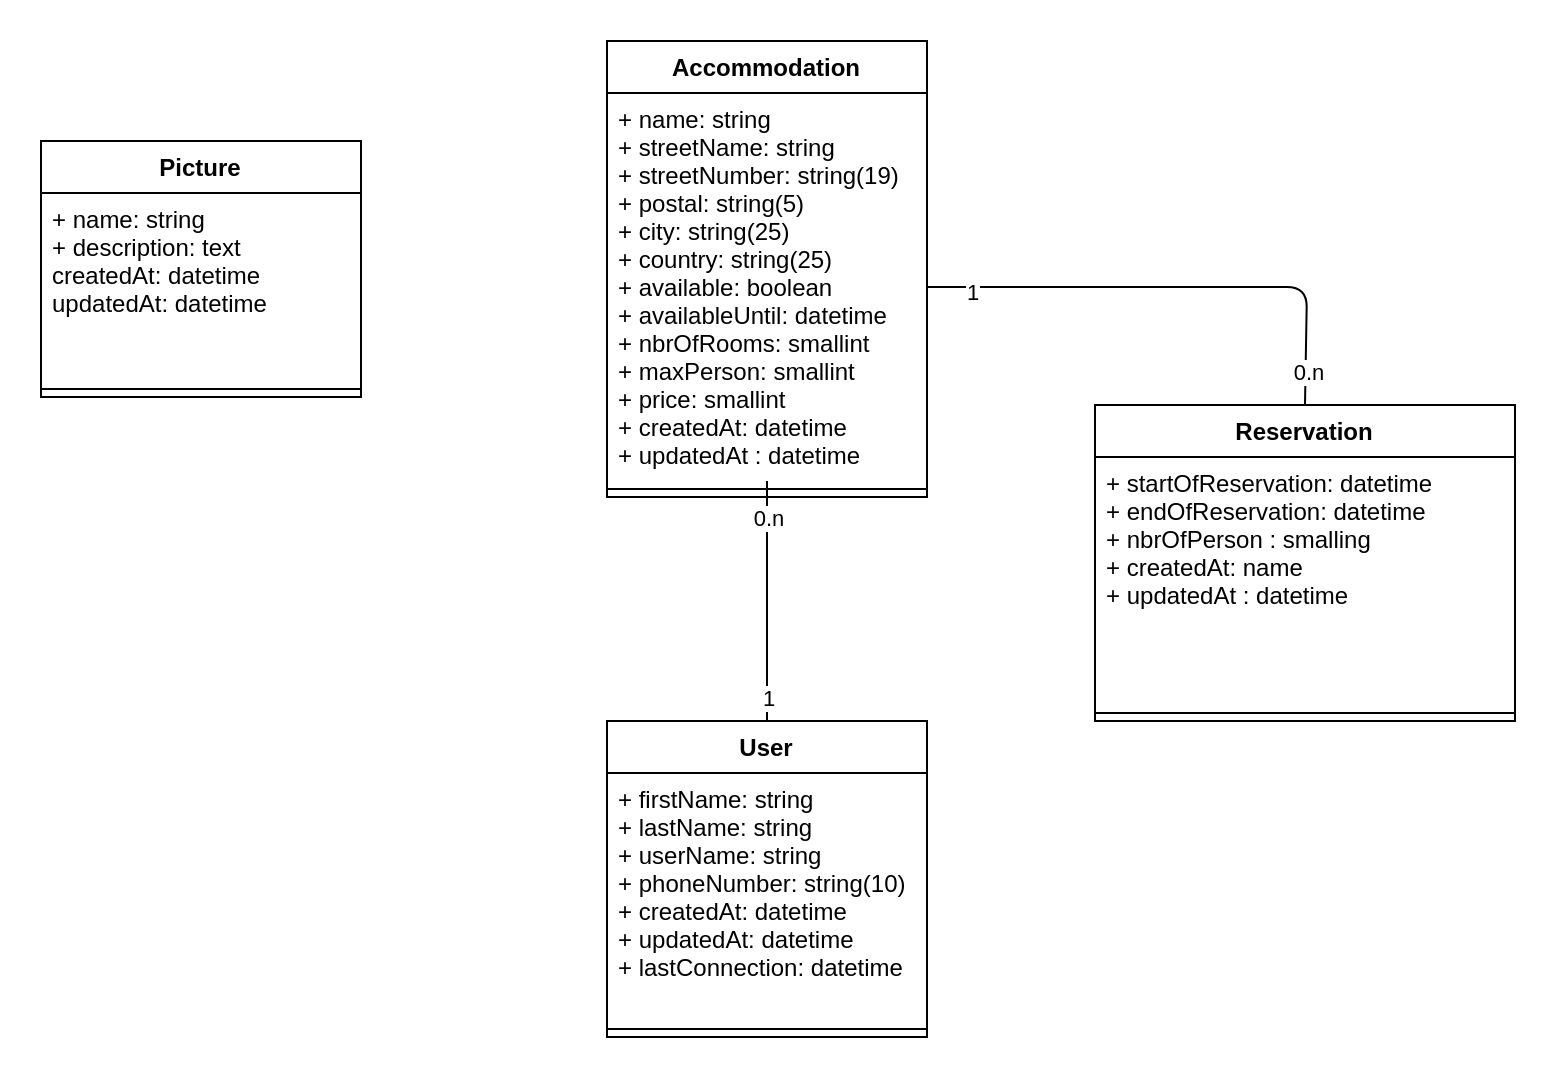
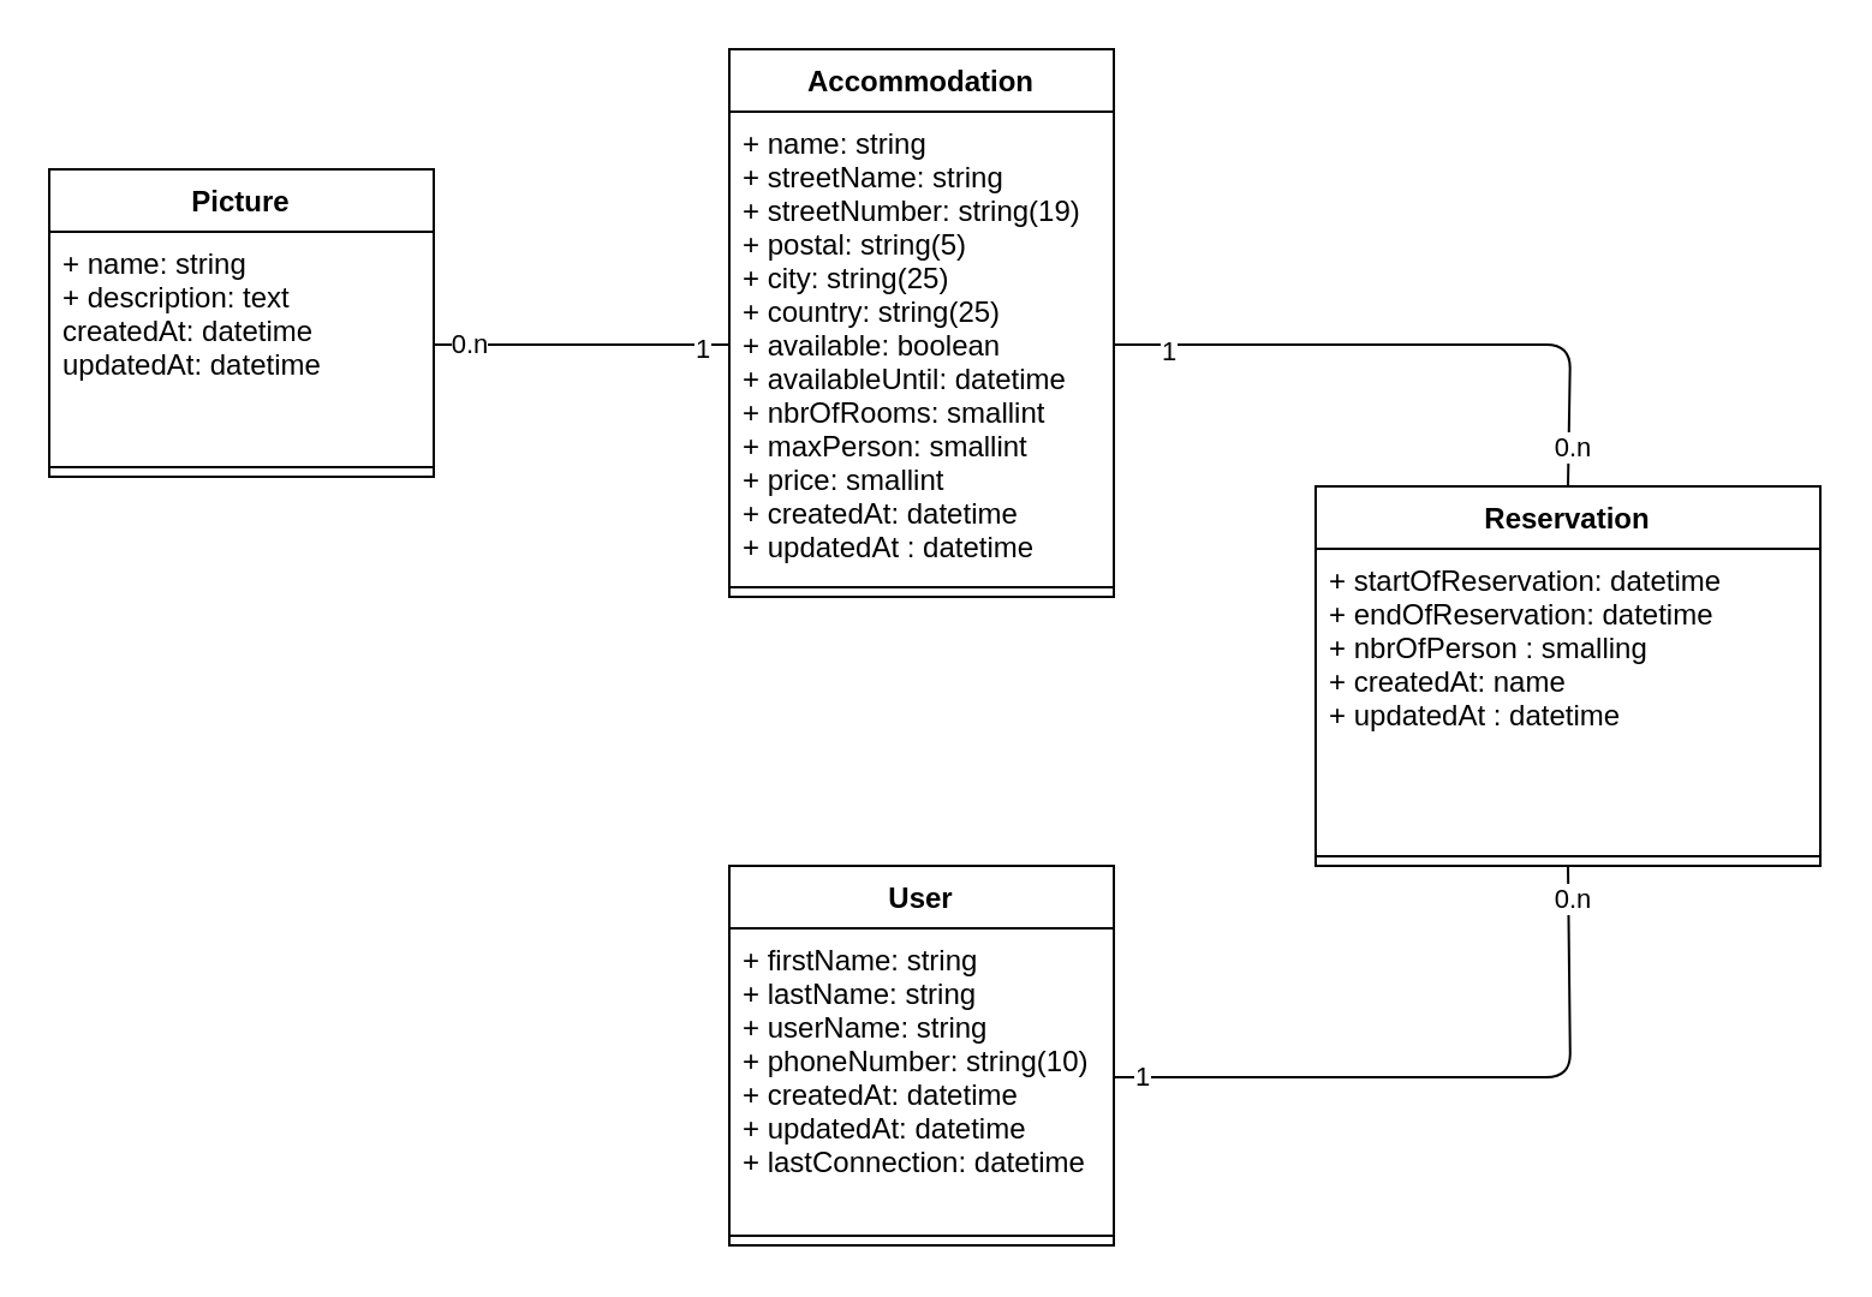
  <mxCell id="0" />
  <mxCell id="1" parent="0" />
  <mxCell id="2" value="User" style="swimlane;fontStyle=1;align=center;verticalAlign=top;childLayout=stackLayout;horizontal=1;startSize=26;horizontalStack=0;resizeParent=1;resizeParentMax=0;resizeLast=0;collapsible=1;marginBottom=0;" parent="1" vertex="1"><mxGeometry x="303" y="360" width="160" height="158" as="geometry" /></mxCell>
  <mxCell id="3" value="+ firstName: string&#10;+ lastName: string&#10;+ userName: string&#10;+ phoneNumber: string(10)&#10;+ createdAt: datetime&#10;+ updatedAt: datetime&#10;+ lastConnection: datetime" style="text;strokeColor=none;fillColor=none;align=left;verticalAlign=top;spacingLeft=4;spacingRight=4;overflow=hidden;rotatable=0;points=[[0,0.5],[1,0.5]];portConstraint=eastwest;" parent="2" vertex="1"><mxGeometry y="26" width="160" height="124" as="geometry" /></mxCell>
  <mxCell id="4" value="" style="line;strokeWidth=1;fillColor=none;align=left;verticalAlign=middle;spacingTop=-1;spacingLeft=3;spacingRight=3;rotatable=0;labelPosition=right;points=[];portConstraint=eastwest;strokeColor=inherit;" parent="2" vertex="1"><mxGeometry y="150" width="160" height="8" as="geometry" /></mxCell>
  <mxCell id="5" value="Accommodation" style="swimlane;fontStyle=1;align=center;verticalAlign=top;childLayout=stackLayout;horizontal=1;startSize=26;horizontalStack=0;resizeParent=1;resizeParentMax=0;resizeLast=0;collapsible=1;marginBottom=0;" parent="1" vertex="1"><mxGeometry x="303" y="20" width="160" height="228" as="geometry" /></mxCell>
  <mxCell id="6" value="+ name: string&#10;+ streetName: string&#10;+ streetNumber: string(19)&#10;+ postal: string(5)&#10;+ city: string(25)&#10;+ country: string(25)&#10;+ available: boolean&#10;+ availableUntil: datetime&#10;+ nbrOfRooms: smallint&#10;+ maxPerson: smallint&#10;+ price: smallint&#10;+ createdAt: datetime&#10;+ updatedAt : datetime" style="text;strokeColor=none;fillColor=none;align=left;verticalAlign=top;spacingLeft=4;spacingRight=4;overflow=hidden;rotatable=0;points=[[0,0.5],[1,0.5]];portConstraint=eastwest;" parent="5" vertex="1"><mxGeometry y="26" width="160" height="194" as="geometry" /></mxCell>
  <mxCell id="7" value="" style="line;strokeWidth=1;fillColor=none;align=left;verticalAlign=middle;spacingTop=-1;spacingLeft=3;spacingRight=3;rotatable=0;labelPosition=right;points=[];portConstraint=eastwest;strokeColor=inherit;" parent="5" vertex="1"><mxGeometry y="220" width="160" height="8" as="geometry" /></mxCell>
  <mxCell id="8" style="edgeStyle=none;html=1;exitX=0.5;exitY=0;exitDx=0;exitDy=0;entryX=1;entryY=0.5;entryDx=0;entryDy=0;endArrow=none;endFill=0;" parent="1" source="11" target="6" edge="1"><mxGeometry relative="1" as="geometry"><Array as="points"><mxPoint x="653" y="143" /></Array></mxGeometry></mxCell>
  <mxCell id="9" value="1" style="edgeLabel;html=1;align=center;verticalAlign=middle;resizable=0;points=[];" parent="8" vertex="1" connectable="0"><mxGeometry x="0.824" y="2" relative="1" as="geometry"><mxPoint as="offset" /></mxGeometry></mxCell>
  <mxCell id="10" value="0.n" style="edgeLabel;html=1;align=center;verticalAlign=middle;resizable=0;points=[];" parent="8" vertex="1" connectable="0"><mxGeometry x="-0.863" y="-1" relative="1" as="geometry"><mxPoint as="offset" /></mxGeometry></mxCell>
  <mxCell id="11" value="Reservation" style="swimlane;fontStyle=1;align=center;verticalAlign=top;childLayout=stackLayout;horizontal=1;startSize=26;horizontalStack=0;resizeParent=1;resizeParentMax=0;resizeLast=0;collapsible=1;marginBottom=0;" parent="1" vertex="1"><mxGeometry x="547" y="202" width="210" height="158" as="geometry" /></mxCell>
  <mxCell id="12" value="+ startOfReservation: datetime&#10;+ endOfReservation: datetime&#10;+ nbrOfPerson : smalling&#10;+ createdAt: name&#10;+ updatedAt : datetime" style="text;strokeColor=none;fillColor=none;align=left;verticalAlign=top;spacingLeft=4;spacingRight=4;overflow=hidden;rotatable=0;points=[[0,0.5],[1,0.5]];portConstraint=eastwest;" parent="11" vertex="1"><mxGeometry y="26" width="210" height="124" as="geometry" /></mxCell>
  <mxCell id="13" value="" style="line;strokeWidth=1;fillColor=none;align=left;verticalAlign=middle;spacingTop=-1;spacingLeft=3;spacingRight=3;rotatable=0;labelPosition=right;points=[];portConstraint=eastwest;strokeColor=inherit;" parent="11" vertex="1"><mxGeometry y="150" width="210" height="8" as="geometry" /></mxCell>
- <mxCell id="14" style="edgeStyle=none;html=1;exitX=0.5;exitY=0;exitDx=0;exitDy=0;endArrow=none;endFill=0;" parent="1" source="2" target="6" edge="1"><mxGeometry relative="1" as="geometry" /></mxCell>
- <mxCell id="15" value="0.n" style="edgeLabel;html=1;align=center;verticalAlign=middle;resizable=0;points=[];" parent="14" vertex="1" connectable="0"><mxGeometry x="0.694" relative="1" as="geometry"><mxPoint as="offset" /></mxGeometry></mxCell>
- <mxCell id="16" value="1" style="edgeLabel;html=1;align=center;verticalAlign=middle;resizable=0;points=[];" parent="14" vertex="1" connectable="0"><mxGeometry x="-0.792" relative="1" as="geometry"><mxPoint as="offset" /></mxGeometry></mxCell>
+ <mxCell id="17" style="edgeStyle=none;html=1;exitX=1;exitY=0.5;exitDx=0;exitDy=0;endArrow=none;endFill=0;entryX=0.5;entryY=1;entryDx=0;entryDy=0;" parent="1" source="3" target="11" edge="1"><mxGeometry relative="1" as="geometry"><mxPoint x="843" y="280" as="targetPoint" /><Array as="points"><mxPoint x="653" y="448" /></Array></mxGeometry></mxCell>
+ <mxCell id="18" value="0.n" style="edgeLabel;html=1;align=center;verticalAlign=middle;resizable=0;points=[];" parent="17" vertex="1" connectable="0"><mxGeometry x="0.898" y="-1" relative="1" as="geometry"><mxPoint as="offset" /></mxGeometry></mxCell>
+ <mxCell id="19" value="1" style="edgeLabel;html=1;align=center;verticalAlign=middle;resizable=0;points=[];" parent="17" vertex="1" connectable="0"><mxGeometry x="-0.922" y="1" relative="1" as="geometry"><mxPoint as="offset" /></mxGeometry></mxCell>
  <mxCell id="20" value="Picture" style="swimlane;fontStyle=1;align=center;verticalAlign=top;childLayout=stackLayout;horizontal=1;startSize=26;horizontalStack=0;resizeParent=1;resizeParentMax=0;resizeLast=0;collapsible=1;marginBottom=0;" parent="1" vertex="1"><mxGeometry x="20" y="70" width="160" height="128" as="geometry" /></mxCell>
  <mxCell id="21" value="+ name: string&#10;+ description: text&#10;createdAt: datetime&#10;updatedAt: datetime" style="text;strokeColor=none;fillColor=none;align=left;verticalAlign=top;spacingLeft=4;spacingRight=4;overflow=hidden;rotatable=0;points=[[0,0.5],[1,0.5]];portConstraint=eastwest;" parent="20" vertex="1"><mxGeometry y="26" width="160" height="94" as="geometry" /></mxCell>
  <mxCell id="22" value="" style="line;strokeWidth=1;fillColor=none;align=left;verticalAlign=middle;spacingTop=-1;spacingLeft=3;spacingRight=3;rotatable=0;labelPosition=right;points=[];portConstraint=eastwest;strokeColor=inherit;" parent="20" vertex="1"><mxGeometry y="120" width="160" height="8" as="geometry" /></mxCell>
+ <mxCell id="23" style="edgeStyle=none;html=1;exitX=1;exitY=0.5;exitDx=0;exitDy=0;endArrow=none;endFill=0;" parent="1" source="21" target="6" edge="1"><mxGeometry relative="1" as="geometry" /></mxCell>
+ <mxCell id="24" value="1" style="edgeLabel;html=1;align=center;verticalAlign=middle;resizable=0;points=[];" parent="23" vertex="1" connectable="0"><mxGeometry x="0.812" y="-1" relative="1" as="geometry"><mxPoint as="offset" /></mxGeometry></mxCell>
+ <mxCell id="25" value="0.n" style="edgeLabel;html=1;align=center;verticalAlign=middle;resizable=0;points=[];" parent="23" vertex="1" connectable="0"><mxGeometry x="-0.766" y="1" relative="1" as="geometry"><mxPoint as="offset" /></mxGeometry></mxCell>
